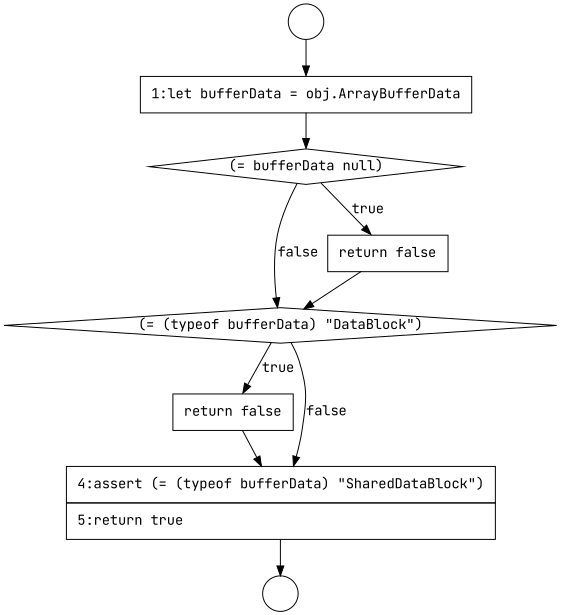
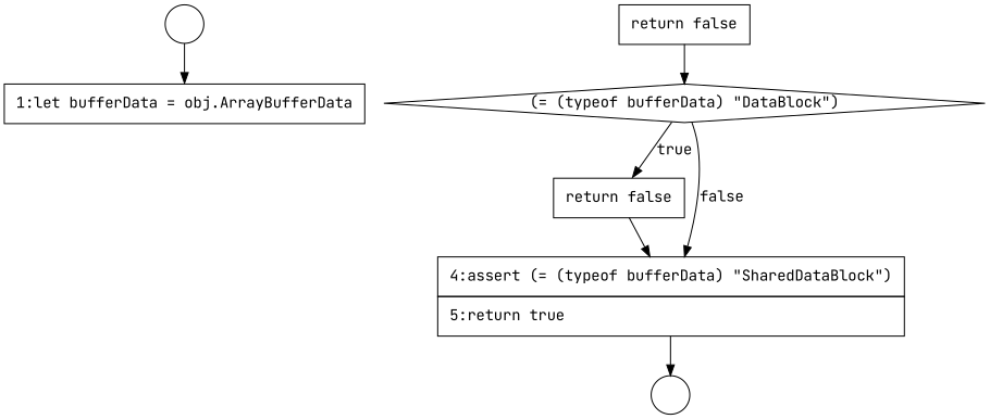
  digraph {
    fontname="JetBrains Mono"
    node [color=black fillcolor=white shape=none style=filled fontname="JetBrains Mono"]
    edge [color=black fontname="JetBrains Mono"]
    n1 [label=" " shape=circle]
    n2 [label=<<font color="black">     <table border="0" cellborder="1" cellspacing="0" cellpadding="10">       <tr><td align="left">1:let bufferData = obj.ArrayBufferData</td></tr>     </table>   </font>> margin=0]
    n3 [label=<<font color="black">(= (typeof bufferData) &quot;DataBlock&quot;)</font>> shape=diamond]
    n4 [label=<<font color="black">     <table border="0" cellborder="1" cellspacing="0" cellpadding="10">       <tr><td align="left">return false</td></tr>     </table>   </font>> margin=0]
    n5 [label=<<font color="black">     <table border="0" cellborder="1" cellspacing="0" cellpadding="10">       <tr><td align="left">4:assert (= (typeof bufferData) &quot;SharedDataBlock&quot;)</td></tr>       <tr><td align="left">5:return true</td></tr>     </table>   </font>> margin=0]
-   n6 [label=<<font color="black">(= bufferData null)</font>> shape=diamond]
    n7 [label=<<font color="black">     <table border="0" cellborder="1" cellspacing="0" cellpadding="10">       <tr><td align="left">return false</td></tr>     </table>   </font>> margin=0]
    n8 [label=" " shape=circle]
    n1 -> n2
-   n2 -> n6
    n3 -> n4 [label=<<font color="black">true</font>>]
    n3 -> n5 [label=<<font color="black">false</font>>]
    n4 -> n5
    n5 -> n8
-   n6 -> n3 [label=<<font color="black">false</font>>]
-   n6 -> n7 [label=<<font color="black">true</font>>]
    n7 -> n3
  }
